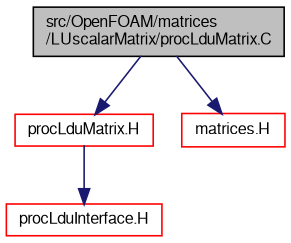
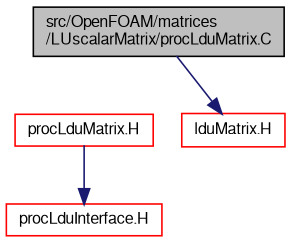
  digraph {
    node [color=red fontname=FreeSans fontsize=10 shape=record]
    edge [color=midnightblue fontname=FreeSans fontsize=10 labelfontname=FreeSans labelfontsize=10 style=solid]
    n1 [color=black fillcolor=grey75 fontcolor=black height=0.2 label="src/OpenFOAM/matrices\l/LUscalarMatrix/procLduMatrix.C" style=filled width=0.4]
    n2 [height=0.2 label="procLduMatrix.H" width=0.4]
-   n3 [height=0.2 label="matrices.H" width=0.4]
+   n3 [height=0.2 label="lduMatrix.H" width=0.4]
    n4 [height=0.2 label="procLduInterface.H" width=0.4]
-   n1 -> n2
    n1 -> n3
    n2 -> n4
  }
